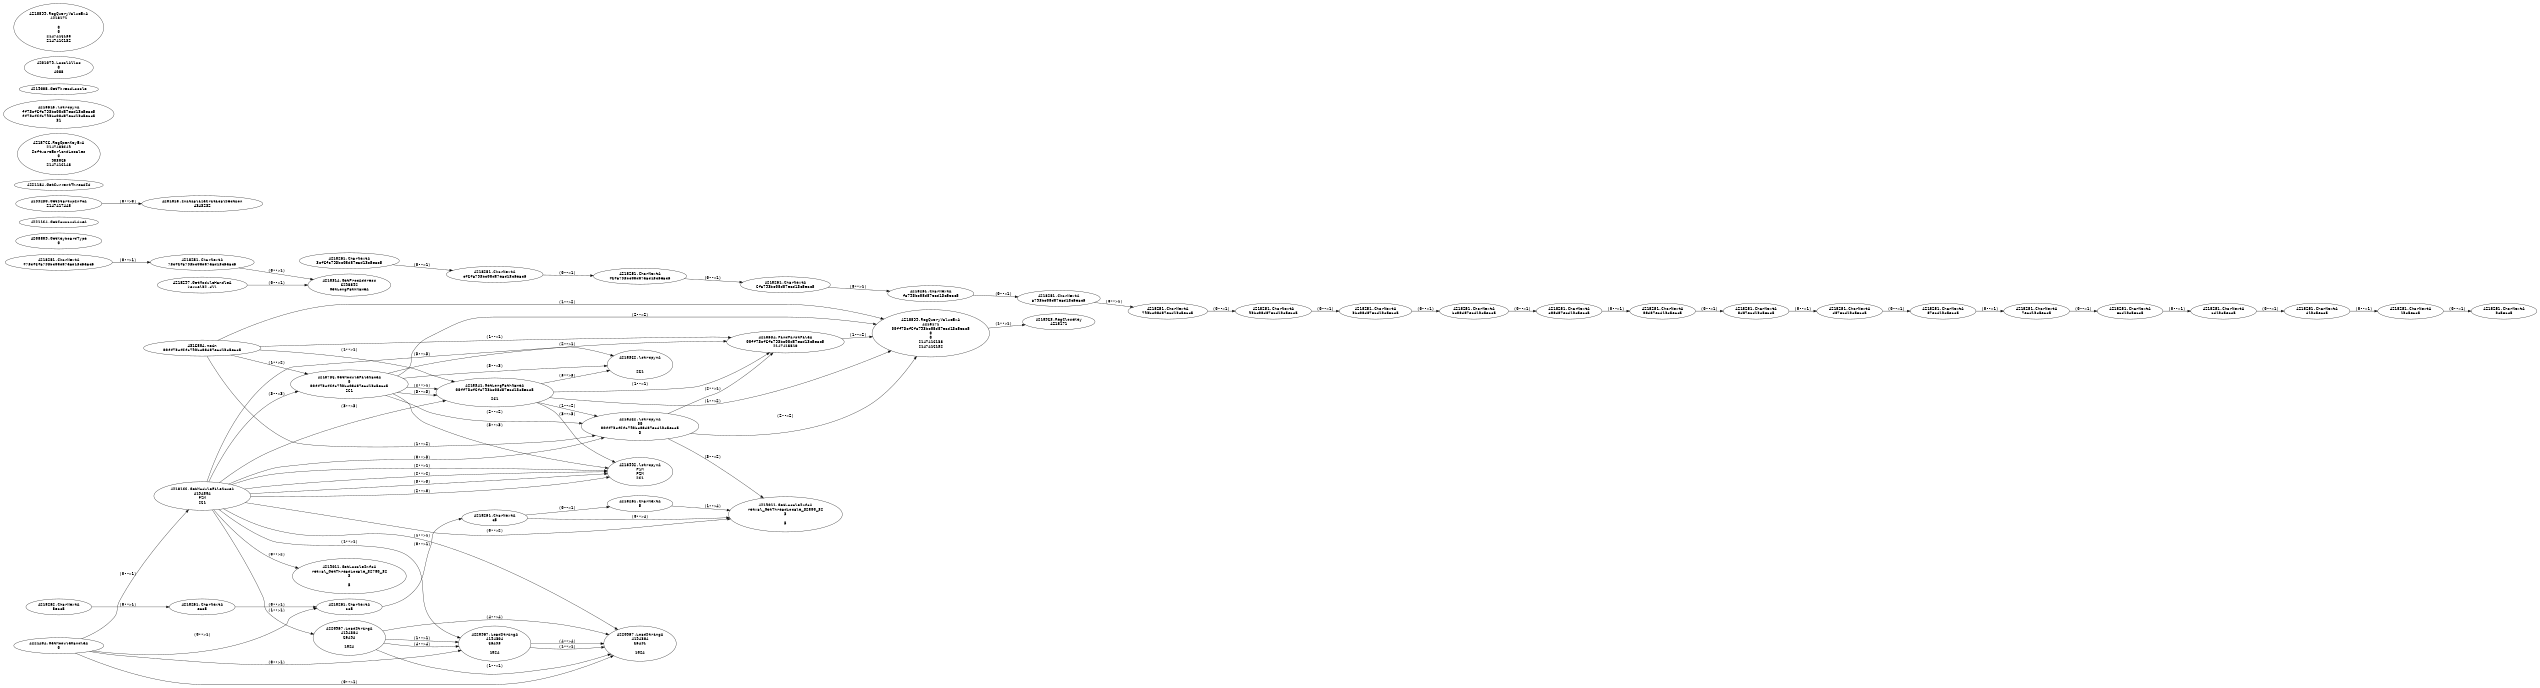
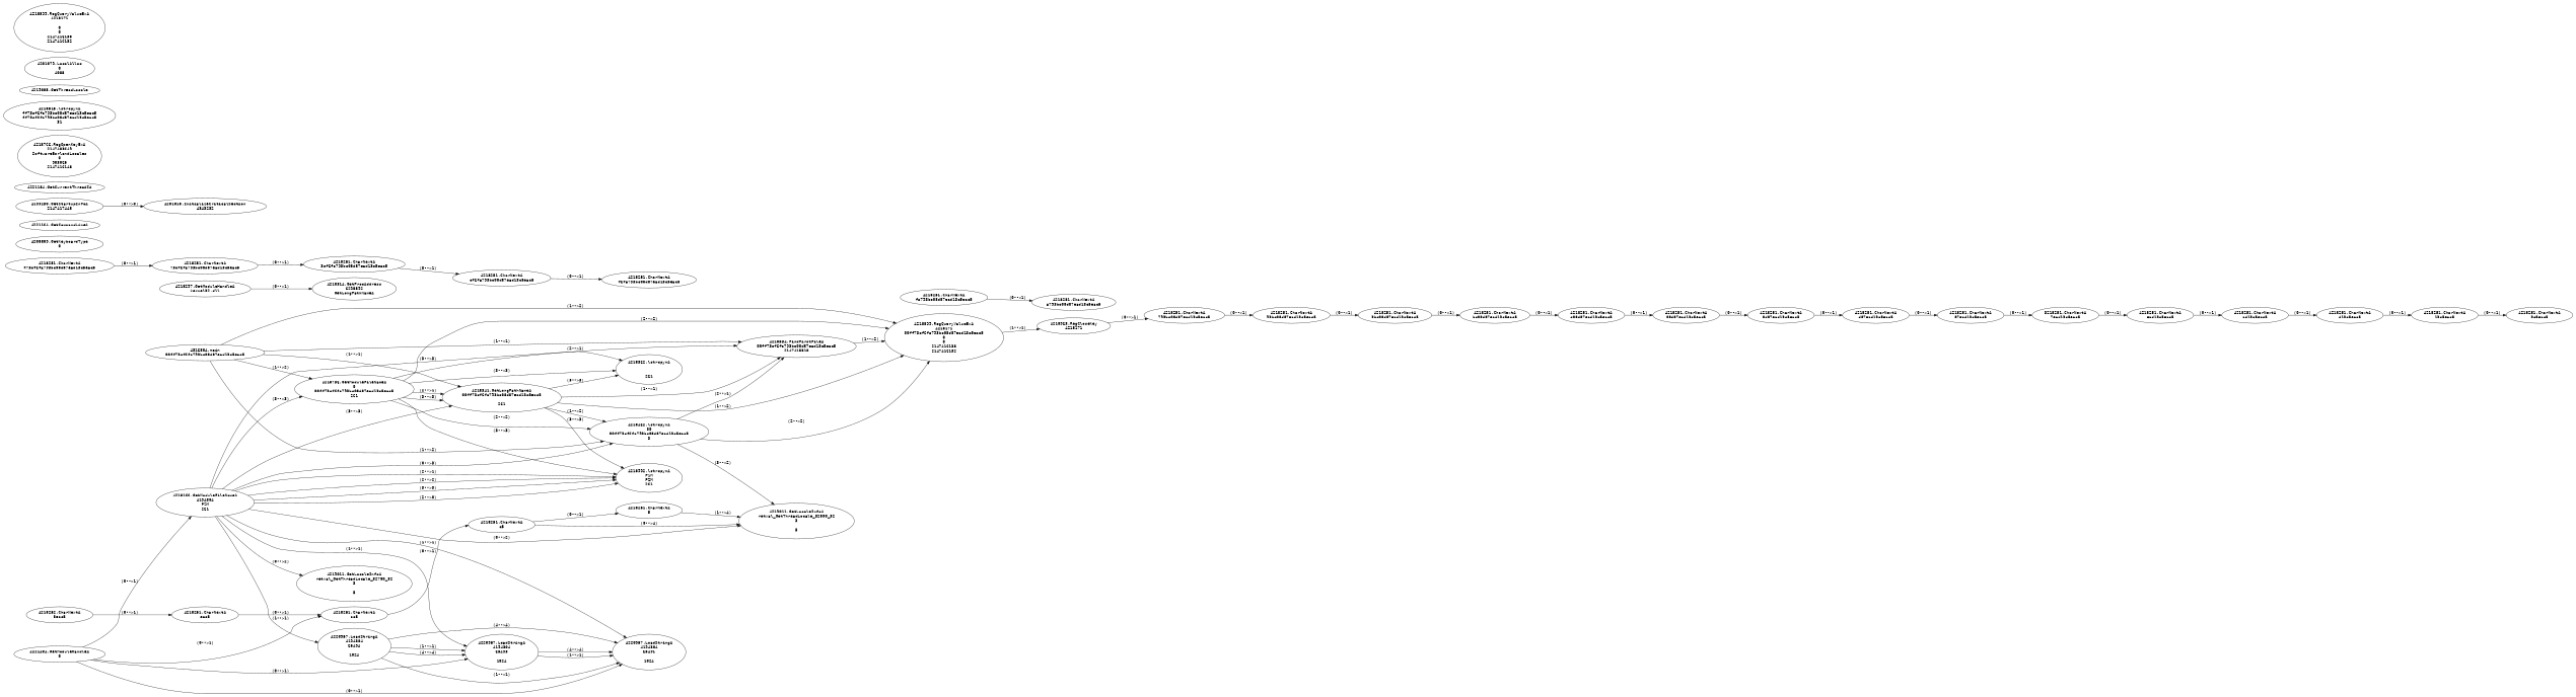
  digraph {
    fontname="DejaVu Sans Mono"
    rankdir=LR
    node [fontname="DejaVu Sans Mono"]
    edge [fontname="DejaVu Sans Mono"]
    n1 [label="4316804.main\n00ff73cf6fa793bc08d87ead13c5eac5"]
    n2 [label="4218736.GetModuleFileNameA\n0\n00ff73cf6fa793bc08d87ead13c5eac5\n261"]
    n3 [label="4218341.GetLongPathNameA\n00ff73cf6fa793bc08d87ead13c5eac5\n\n261"]
    n4 [label="4218462.lstrcpynA\n00\n00ff73cf6fa793bc08d87ead13c5eac5\n3"]
    n5 [label="4218534.FindFirstFileA\n00ff73cf6fa793bc08d87ead13c5eac5\n2147415510"]
    n6 [label="4218899.RegQueryValueExA\n4218171\n00ff73cf6fa793bc08d87ead13c5eac5\n0\n0\n2147416138\n2147416132"]
    n7 [label="4218992.lstrcpynA\nPZM\nPZM\n261"]
    n8 [label="4218362.lstrcpynA\n\n\n261"]
    n9 [label="4219011.GetLocaleInfoA\nretval_GetThreadLocale_32800_32\n3\n\n5"]
    n10 [label="4218963.RegCloseKey\n4218171"]
    n11 [label="4221404.GetModuleHandleA\n0"]
    n12 [label="4218166.GetModuleFileNameA\n4194304\nPZM\n261"]
    n13 [label="4220957.LoadStringA\n4194304\n65493\n\n1024"]
    n14 [label="4220957.LoadStringA\n4194304\n65491\n\n1024"]
    n15 [label="4218251.CharNextA\nac5"]
    n16 [label="4220957.LoadStringA\n4194304\n65494\n\n1024"]
    n17 [label="4219011.GetLocaleInfoA\nretval_GetThreadLocale_32780_32\n3\n\n5"]
    n18 [label="4208809.GetKeyboardType\n0"]
    n19 [label="4221164.GetCommandLineA\n"]
    n20 [label="4199230.GetStartupInfoA\n2147417448"]
    n21 [label="4201018.InitializeCriticalSection\n4343232"]
    n22 [label="4221184.GetCurrentThreadId\n"]
    n23 [label="4218766.RegOpenKeyExA\n2147483649\nSoftware\Borland\Locales\n0\n983065\n2147416148"]
    n24 [label="4218297.GetModuleHandleA\nkernel32.dll"]
    n25 [label="4218314.GetProcAddress\n6295592\nGetLongPathNameA"]
    n26 [label="4218251.CharNextA\nf73cf6fa793bc08d87ead13c5eac5"]
    n27 [label="4218251.CharNextA\n73cf6fa793bc08d87ead13c5eac5"]
    n28 [label="4218251.CharNextA\n3cf6fa793bc08d87ead13c5eac5"]
    n29 [label="4218251.CharNextA\ncf6fa793bc08d87ead13c5eac5"]
    n30 [label="4218251.CharNextA\nf6fa793bc08d87ead13c5eac5"]
-   n31 [label="4218251.CharNextA\n6fa793bc08d87ead13c5eac5"]
    n32 [label="4218251.CharNextA\nfa793bc08d87ead13c5eac5"]
    n33 [label="4218251.CharNextA\na793bc08d87ead13c5eac5"]
    n34 [label="4218251.CharNextA\n793bc08d87ead13c5eac5"]
    n35 [label="4218251.CharNextA\n93bc08d87ead13c5eac5"]
    n36 [label="4218251.CharNextA\n3bc08d87ead13c5eac5"]
    n37 [label="4218251.CharNextA\nbc08d87ead13c5eac5"]
    n38 [label="4218251.CharNextA\nc08d87ead13c5eac5"]
    n39 [label="4218251.CharNextA\n08d87ead13c5eac5"]
    n40 [label="4218251.CharNextA\n8d87ead13c5eac5"]
    n41 [label="4218251.CharNextA\nd87ead13c5eac5"]
    n42 [label="4218251.CharNextA\n87ead13c5eac5"]
-   n43 [label="4218251.CharNextA\n7ead13c5eac5"]
+   n43 [label="3218251.CharNextA\n7ead13c5eac5"]
    n44 [label="4218251.CharNextA\nead13c5eac5"]
    n45 [label="4218251.CharNextA\nad13c5eac5"]
    n46 [label="4218251.CharNextA\nd13c5eac5"]
    n47 [label="4218251.CharNextA\n13c5eac5"]
    n48 [label="4218251.CharNextA\n3c5eac5"]
    n49 [label="4218252.CharNextA\n5eac5"]
    n50 [label="4218251.CharNextA\neac5"]
    n51 [label="4218251.CharNextA\nc5"]
    n52 [label="4218251.CharNextA\n5"]
    n53 [label="4218515.lstrcpynA\nff73cf6fa793bc08d87ead13c5eac5\nff73cf6fa793bc08d87ead13c5eac5\n31"]
    n54 [label="4219005.GetThreadLocale\n"]
    n55 [label="4201079.LocalAlloc\n0\n4088"]
    n56 [label="4218899.RegQueryValueExA\n4218171\n\n0\n0\n2147416138\n2147416132"]
    n1 -> n2 [label="(1-->2)"]
    n1 -> n3 [label="(1-->1)"]
    n1 -> n4 [label="(1-->2)"]
    n1 -> n5 [label="(1-->1)"]
    n1 -> n6 [label="(1-->2)"]
    n2 -> n3 [label="(2-->1)"]
    n2 -> n3 [label="(3-->3)"]
    n2 -> n4 [label="(2-->2)"]
    n2 -> n5 [label="(2-->1)"]
    n2 -> n6 [label="(2-->2)"]
    n2 -> n7 [label="(3-->3)"]
    n2 -> n8 [label="(3-->3)"]
    n3 -> n4 [label="(1-->2)"]
    n3 -> n5 [label="(1-->1)"]
    n3 -> n6 [label="(1-->2)"]
    n3 -> n7 [label="(3-->3)"]
    n3 -> n8 [label="(3-->3)"]
    n4 -> n5 [label="(2-->1)"]
    n4 -> n6 [label="(2-->2)"]
    n4 -> n9 [label="(3-->2)"]
    n5 -> n6 [label="(1-->2)"]
    n6 -> n10 [label="(1-->1)"]
    n11 -> n12 [label="(0-->1)"]
    n11 -> n13 [label="(0-->1)"]
    n11 -> n14 [label="(0-->1)"]
    n11 -> n15 [label="(0-->1)"]
    n12 -> n2 [label="(3-->3)"]
    n12 -> n3 [label="(3-->3)"]
    n12 -> n4 [label="(0-->3)"]
    n12 -> n7 [label="(2-->1)"]
    n12 -> n7 [label="(2-->2)"]
    n12 -> n7 [label="(3-->3)"]
    n12 -> n7 [label="(2-->0)"]
    n12 -> n8 [label="(3-->3)"]
    n12 -> n9 [label="(0-->2)"]
    n12 -> n13 [label="(1-->1)"]
    n12 -> n14 [label="(1-->1)"]
    n12 -> n16 [label="(1-->1)"]
    n12 -> n17 [label="(0-->2)"]
    n13 -> n14 [label="(1-->1)"]
    n13 -> n14 [label="(4-->4)"]
    n15 -> n51 [label="(0-->1)"]
    n16 -> n13 [label="(1-->1)"]
    n16 -> n13 [label="(4-->4)"]
    n16 -> n14 [label="(1-->1)"]
    n16 -> n14 [label="(4-->4)"]
    n20 -> n21 [label="(0-->0)"]
    n24 -> n25 [label="(0-->1)"]
    n26 -> n27 [label="(0-->1)"]
-   n27 -> n25 [label="(0-->1)"]
+   n27 -> n28 [label="(0-->1)"]
    n28 -> n29 [label="(0-->1)"]
    n29 -> n30 [label="(0-->1)"]
-   n30 -> n31 [label="(0-->1)"]
-   n31 -> n32 [label="(0-->1)"]
    n32 -> n33 [label="(0-->1)"]
-   n33 -> n34 [label="(0-->1)"]
+   n10 -> n34 [label="(0-->1)"]
    n34 -> n35 [label="(0-->1)"]
    n35 -> n36 [label="(0-->1)"]
    n36 -> n37 [label="(0-->1)"]
    n37 -> n38 [label="(0-->1)"]
    n38 -> n39 [label="(0-->1)"]
    n39 -> n40 [label="(0-->1)"]
    n40 -> n41 [label="(0-->1)"]
    n41 -> n42 [label="(0-->1)"]
    n42 -> n43 [label="(0-->1)"]
    n43 -> n44 [label="(0-->1)"]
    n44 -> n45 [label="(0-->1)"]
    n45 -> n46 [label="(0-->1)"]
    n46 -> n47 [label="(0-->1)"]
    n47 -> n48 [label="(0-->1)"]
    n49 -> n50 [label="(0-->1)"]
    n50 -> n15 [label="(0-->1)"]
    n51 -> n9 [label="(0-->4)"]
    n51 -> n52 [label="(0-->1)"]
    n52 -> n9 [label="(1-->4)"]
  }
